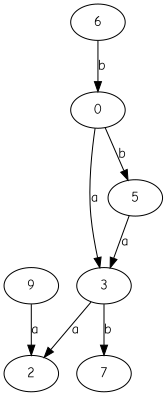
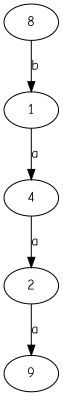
  strict digraph {
    fontname="Comic Neue"
    node [fontname="Comic Neue"]
    edge [fontname="Comic Neue"]
-   3
+   3 [label=4]
    2
-   7
    n4 [label=9]
-   1 [label=0]
-   5
-   6
+   1
+   6 [label=8]
    3 -> 2 [label=a]
-   3 -> 7 [label=b]
-   n4 -> 2 [label=a]
+   2 -> n4 [label=a]
    1 -> 3 [label=a]
-   1 -> 5 [label=b]
-   5 -> 3 [label=a]
    6 -> 1 [label=b]
  }
